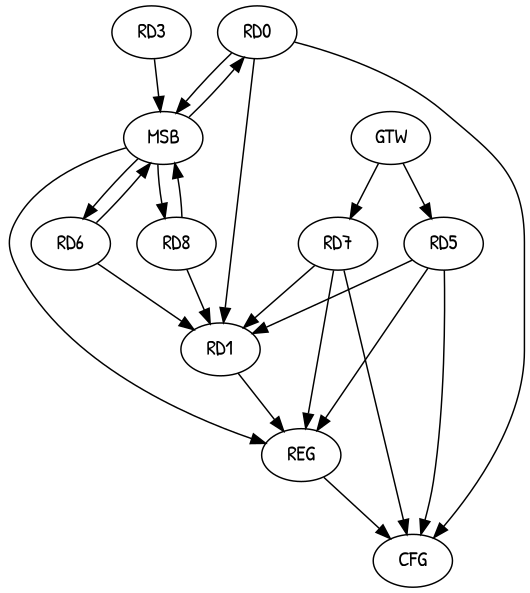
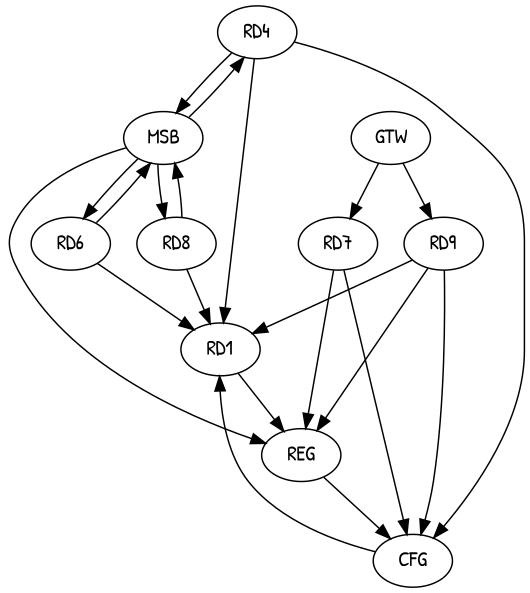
  strict digraph {
    fontname="Patrick Hand"
    node [fontname="Patrick Hand"]
    edge [fontname="Patrick Hand"]
    n1 [label=RD1]
    n2 [label=REG]
    n3 [label=CFG]
    n4 [label=RD8]
    n5 [label=MSB]
-   n6 [label=RD0]
+   n6 [label=RD4]
    n7 [label=RD6]
-   n8 [label=RD3]
-   n9 [label=RD5]
+   n9 [label=RD9]
    n10 [label=RD7]
    n11 [label=GTW]
    n1 -> n2
    n2 -> n3
    n4 -> n1
    n4 -> n5
    n5 -> n2
    n5 -> n4
    n5 -> n6
    n5 -> n7
    n6 -> n1
    n6 -> n3
    n6 -> n5
    n7 -> n1
    n7 -> n5
-   n8 -> n5
    n9 -> n1
    n9 -> n2
    n9 -> n3
-   n10 -> n1
+   n3 -> n1
    n10 -> n2
    n10 -> n3
    n11 -> n9
    n11 -> n10
  }
